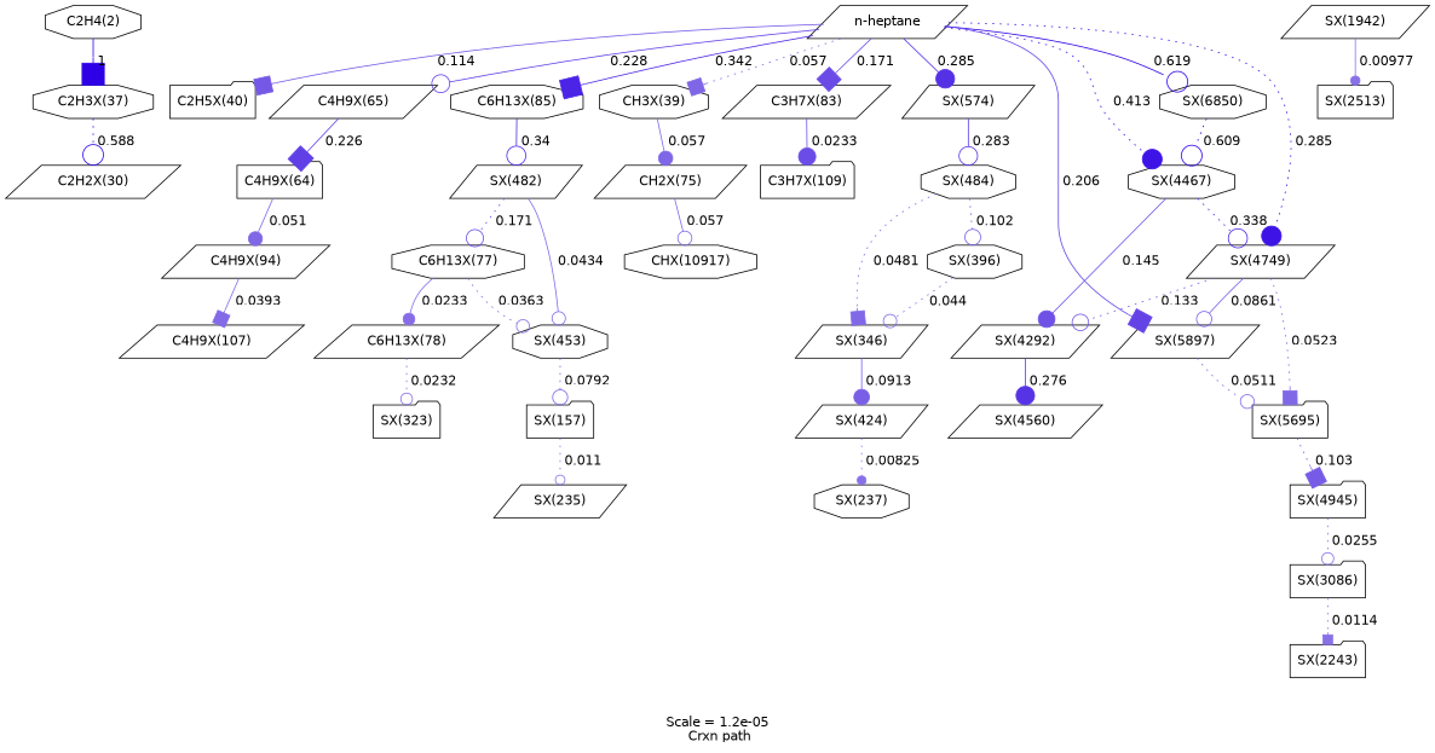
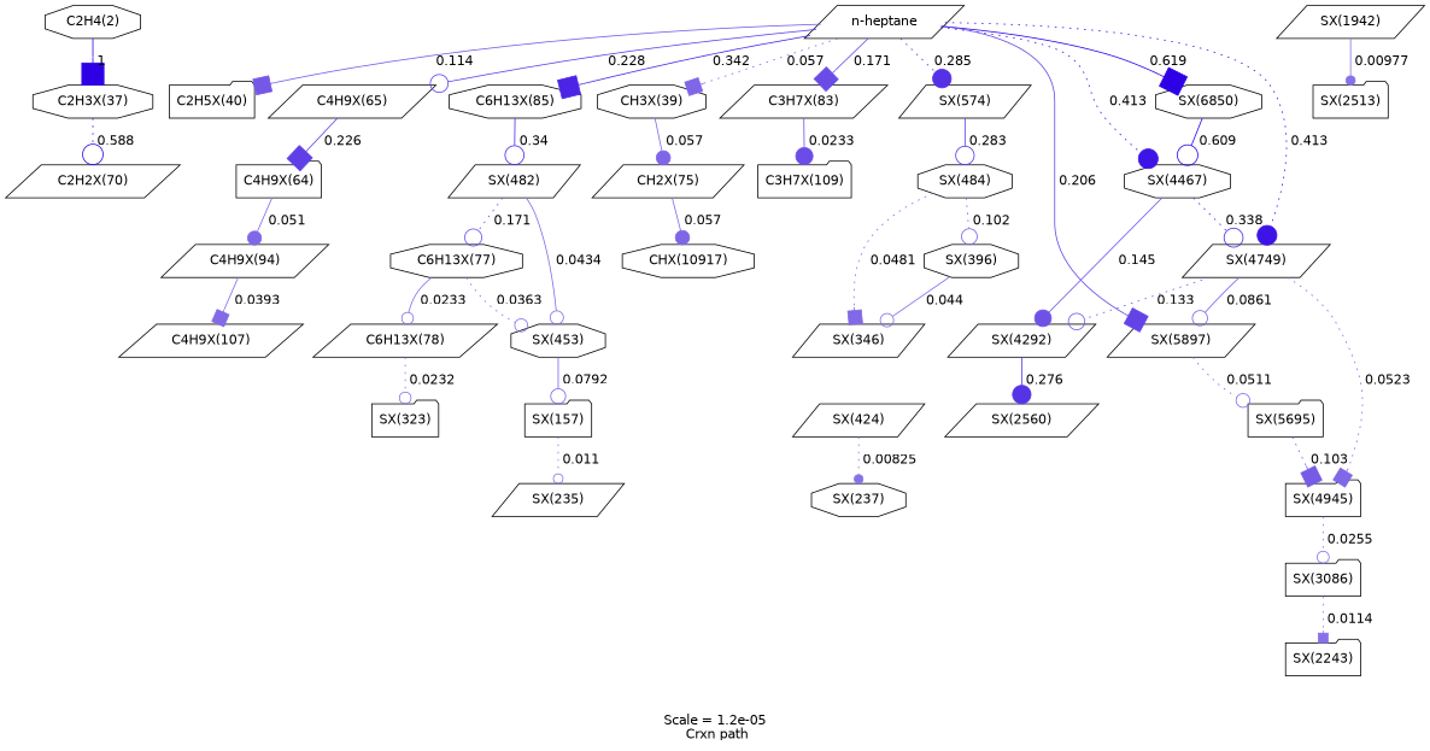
  digraph {
    fontname=Helvetica
    label="Scale = 1.2e-05\l Crxn path"
    node [fontname=Helvetica shape=parallelogram]
    edge [arrowhead=odot arrowsize=2.59 color="0.7, 0.557, 0.9" fontname=Helvetica style=solid]
    n1 [label="C2H4(2)" shape=octagon]
    n2 [label="C2H3X(37)" shape=octagon]
-   n3 [label="C2H2X(30)"]
+   n3 [label="C2H2X(70)"]
    n4 [label="n-heptane"]
    n5 [label="C2H5X(40)" shape=folder]
    n6 [label="C4H9X(65)"]
    n7 [label="C6H13X(85)" shape=octagon]
    n8 [label="CH3X(39)" shape=octagon]
    n9 [label="C3H7X(83)"]
    n10 [label="SX(574)"]
    n11 [label="SX(4749)"]
    n12 [label="SX(4467)" shape=octagon]
    n13 [label="SX(6850)" shape=octagon]
    n14 [label="SX(5897)"]
    n15 [label="C4H9X(64)" shape=folder]
    n16 [label="SX(482)"]
    n17 [label="CH2X(75)"]
    n18 [label="C3H7X(109)" shape=folder]
    n19 [label="SX(484)" shape=octagon]
    n20 [label="SX(4292)"]
    n21 [label="SX(5695)" shape=folder]
    n22 [label="C4H9X(94)"]
    n23 [label="C4H9X(107)"]
    n24 [label="SX(157)" shape=folder]
    n25 [label="SX(235)"]
    n26 [label="C6H13X(78)"]
    n27 [label="SX(323)" shape=folder]
    n28 [label="C6H13X(77)" shape=octagon]
    n29 [label="SX(453)" shape=octagon]
    n30 [label="CHX(10917)" shape=octagon]
    n31 [label="SX(346)"]
    n32 [label="SX(396)" shape=octagon]
-   n33 [label="SX(4560)"]
+   n33 [label="SX(2560)"]
    n34 [label="SX(4945)" shape=folder]
    n35 [label="SX(424)"]
    n36 [label="SX(237)" shape=octagon]
    n37 [label="SX(1942)"]
    n38 [label="SX(2513)" shape=folder]
    n39 [label="SX(3086)" shape=folder]
    n40 [label="SX(2243)" shape=folder]
    n1 -> n2 [arrowhead=box arrowsize=3 color="0.7, 1.5, 0.9" label=" 1"]
    n2 -> n3 [arrowsize=2.8 color="0.7, 1.09, 0.9" label=" 0.588" style=dotted]
    n4 -> n5 [arrowhead=box arrowsize=2.18 color="0.7, 0.614, 0.9" label=" 0.114"]
    n4 -> n6 [arrowsize=2.44 color="0.7, 0.728, 0.9" label=" 0.228"]
    n4 -> n7 [arrowhead=box color="0.7, 0.842, 0.9" label=" 0.342"]
    n4 -> n8 [arrowhead=box arrowsize=1.92 label=" 0.057" style=dotted]
    n4 -> n9 [arrowhead=box arrowsize=2.33 color="0.7, 0.671, 0.9" label=" 0.171"]
-   n4 -> n10 [arrowhead=dot arrowsize=2.53 color="0.7, 0.785, 0.9" label=" 0.285"]
-   n4 -> n11 [arrowhead=dot arrowsize=2.67 color="0.7, 0.913, 0.9" label=" 0.285" style=dotted]
+   n4 -> n10 [arrowhead=dot arrowsize=2.53 color="0.7, 0.785, 0.9" label=" 0.285" style=dotted]
+   n4 -> n11 [arrowhead=dot arrowsize=2.67 color="0.7, 0.913, 0.9" label=" 0.413" style=dotted]
    n4 -> n12 [arrowhead=dot arrowsize=2.67 color="0.7, 0.913, 0.9" label=" 0.413" style=dotted]
-   n4 -> n13 [arrowsize=2.82 color="0.7, 1.12, 0.9" label=" 0.619"]
+   n4 -> n13 [arrowhead=box arrowsize=2.82 color="0.7, 1.12, 0.9" label=" 0.619"]
    n4 -> n14 [arrowhead=box arrowsize=2.4 color="0.7, 0.706, 0.9" label=" 0.206"]
    n6 -> n15 [arrowhead=box arrowsize=2.44 color="0.7, 0.726, 0.9" label=" 0.226"]
    n7 -> n16 [color="0.7, 0.84, 0.9" label=" 0.34"]
    n8 -> n17 [arrowhead=dot arrowsize=1.92 label=" 0.057"]
    n9 -> n18 [arrowhead=dot arrowsize=2.33 color="0.7, 0.668, 0.9" label=" 0.0233"]
    n10 -> n19 [arrowsize=2.52 color="0.7, 0.783, 0.9" label=" 0.283"]
    n11 -> n14 [arrowsize=2.07 color="0.7, 0.586, 0.9" label=" 0.0861"]
    n11 -> n20 [arrowsize=2.24 color="0.7, 0.633, 0.9" label=" 0.133" style=dotted]
-   n11 -> n21 [arrowhead=box arrowsize=1.89 color="0.7, 0.552, 0.9" label=" 0.0523" style=dotted]
+   n11 -> n34 [arrowhead=box arrowsize=1.89 color="0.7, 0.552, 0.9" label=" 0.0523" style=dotted]
    n12 -> n11 [color="0.7, 0.838, 0.9" label=" 0.338" style=dotted]
    n12 -> n20 [arrowhead=dot arrowsize=2.27 color="0.7, 0.645, 0.9" label=" 0.145"]
-   n13 -> n12 [arrowsize=2.81 color="0.7, 1.11, 0.9" label=" 0.609" style=dotted]
+   n13 -> n12 [arrowsize=2.81 color="0.7, 1.11, 0.9" label=" 0.609"]
    n14 -> n21 [arrowsize=1.88 color="0.7, 0.551, 0.9" label=" 0.0511" style=dotted]
    n15 -> n22 [arrowhead=dot arrowsize=1.88 color="0.7, 0.551, 0.9" label=" 0.051"]
    n16 -> n28 [arrowsize=2.33 color="0.7, 0.671, 0.9" label=" 0.171" style=dotted]
    n16 -> n29 [arrowsize=1.82 color="0.7, 0.543, 0.9" label=" 0.0434"]
-   n17 -> n30 [arrowsize=1.92 label=" 0.057"]
+   n17 -> n30 [arrowhead=dot arrowsize=1.92 label=" 0.057"]
    n19 -> n31 [arrowhead=box arrowsize=1.85 color="0.7, 0.548, 0.9" label=" 0.0481" style=dotted]
    n19 -> n32 [arrowsize=2.14 color="0.7, 0.602, 0.9" label=" 0.102" style=dotted]
    n20 -> n33 [arrowhead=dot arrowsize=2.51 color="0.7, 0.776, 0.9" label=" 0.276"]
    n21 -> n34 [arrowhead=box arrowsize=2.14 color="0.7, 0.603, 0.9" label=" 0.103" style=dotted]
    n22 -> n23 [arrowhead=box arrowsize=1.78 color="0.7, 0.539, 0.9" label=" 0.0393"]
    n24 -> n25 [arrowsize=1.3 color="0.7, 0.511, 0.9" label=" 0.011" style=dotted]
    n26 -> n27 [arrowsize=1.58 color="0.7, 0.523, 0.9" label=" 0.0232" style=dotted]
-   n28 -> n26 [arrowhead=dot arrowsize=1.58 color="0.7, 0.523, 0.9" label=" 0.0233"]
+   n28 -> n26 [arrowsize=1.58 color="0.7, 0.523, 0.9" label=" 0.0233"]
    n28 -> n29 [arrowsize=1.75 color="0.7, 0.536, 0.9" label=" 0.0363" style=dotted]
-   n29 -> n24 [arrowsize=2.04 color="0.7, 0.579, 0.9" label=" 0.0792" style=dotted]
-   n31 -> n35 [arrowhead=dot arrowsize=2.1 color="0.7, 0.591, 0.9" label=" 0.0913"]
-   n32 -> n31 [arrowsize=1.82 color="0.7, 0.544, 0.9" label=" 0.044" style=dotted]
+   n29 -> n24 [arrowsize=2.04 color="0.7, 0.579, 0.9" label=" 0.0792"]
+   n32 -> n31 [arrowsize=1.82 color="0.7, 0.544, 0.9" label=" 0.044"]
    n34 -> n39 [arrowsize=1.61 color="0.7, 0.525, 0.9" label=" 0.0255" style=dotted]
    n35 -> n36 [arrowhead=dot arrowsize=1.19 color="0.7, 0.508, 0.9" label=" 0.00825" style=dotted]
    n37 -> n38 [arrowhead=dot arrowsize=1.25 color="0.7, 0.51, 0.9" label=" 0.00977"]
    n39 -> n40 [arrowhead=box arrowsize=1.31 color="0.7, 0.511, 0.9" label=" 0.0114" style=dotted]
  }
